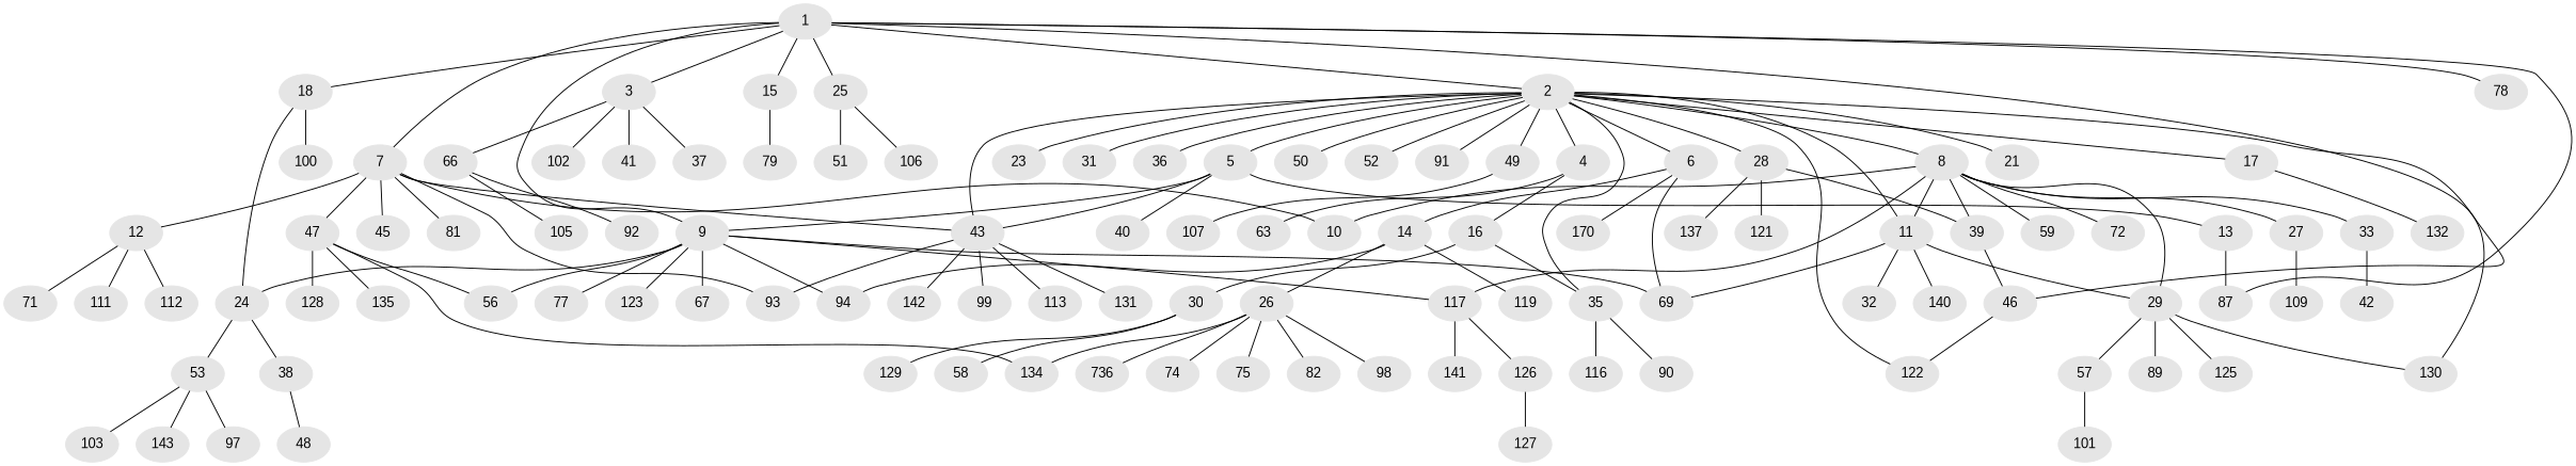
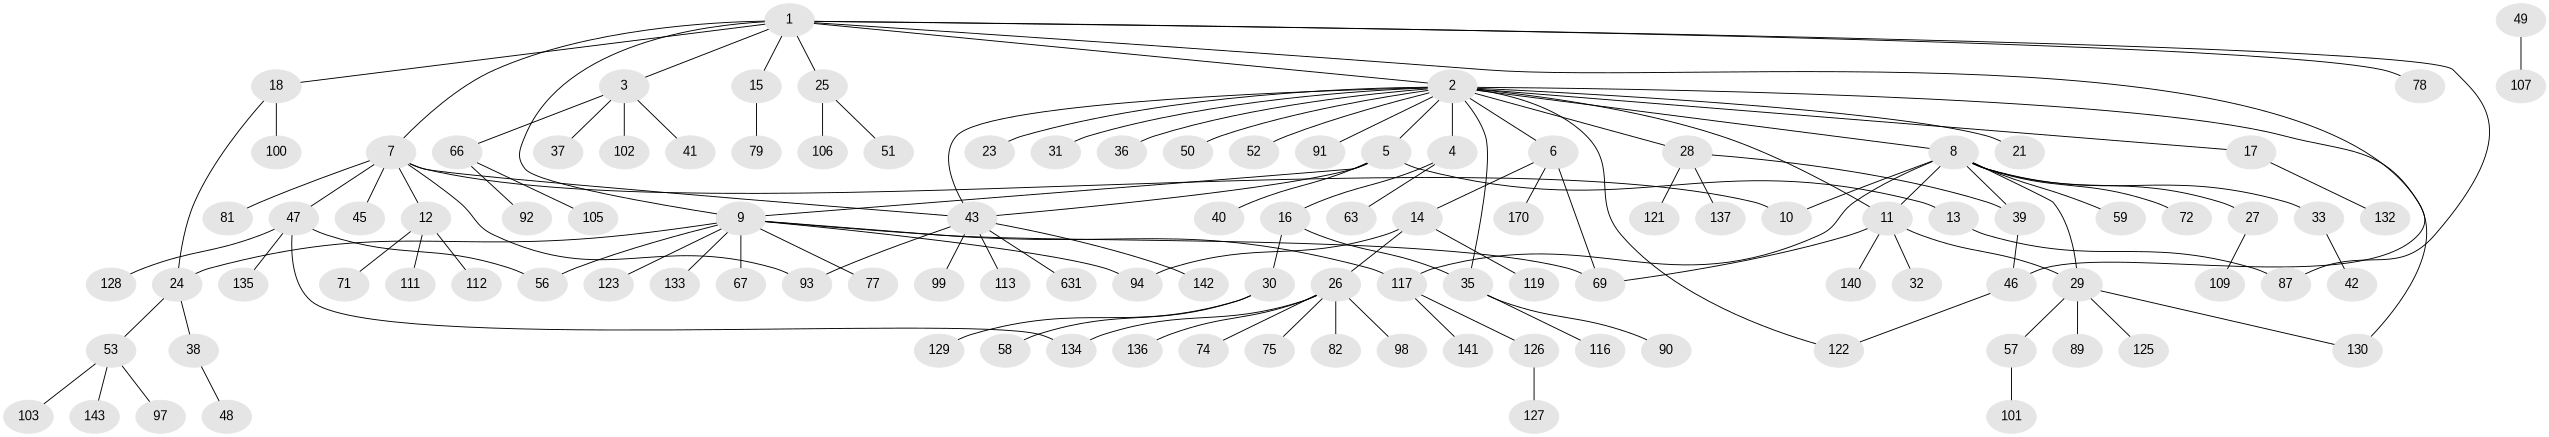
  graph {
    fontname="Liberation Sans"
    node [color=gray90 fontname="Liberation Sans" style=filled]
    edge [fontname="Liberation Sans"]
    2 [super="+19"]
    4
    5 [super="+61"]
    6 [super="+108"]
    8 [super="+70"]
    11 [super="+85"]
    17
    21
    23
    28 [super="+64"]
    31
    35 [super="+86"]
    36 [super="+88"]
    43 [super="+139"]
    49
    50
    52
    91
    122
    130
    1
    3 [super="+22"]
    7 [super="+138"]
    9 [super="+66"]
    15
    18 [super="+44"]
    25 [super="+96"]
    46 [super="+55"]
    78
    87
    37
    41
    n33 [label=66 super="+76"]
    102
    10
    12 [super="+54"]
    45
    47 [super="+65"]
    81
    93
    69 [super="+104"]
    117 [super="+118"]
    24
    56
    67
    77
    94
    123
+   133
    79
    100
    51
    106
    26 [super="+84"]
    74
    75
    82
    98
    134
-   136 [label=736]
+   136
    16 [super="+20"]
    63 [super="+80"]
    13 [super="+60"]
    40
    14 [super="+95"]
    n66 [label=170]
    27
    29 [super="+110"]
    33 [super="+73"]
    39
    59
    72
    32
    140
    132
    121
    137
    90
    116
    99
    113
-   131
+   131 [label=631]
    142
    107
    92 [super="+115"]
    105
    30
    119
    71
    111
    112
    128
    135
    109
    57
    89
    n97 [label=125]
    42 [super="+114"]
    126
    141
    38
    53 [super="+83"]
    58
    129
    48
    97 [super="+125"]
    103
    143
    101
    127
    2 -- 4
    2 -- 5
    2 -- 6
    2 -- 8
    2 -- 11
    2 -- 17
    2 -- 21
    2 -- 23
    2 -- 28
    2 -- 31
    2 -- 35
    2 -- 36
    2 -- 43
-   2 -- 49
    2 -- 50
    2 -- 52
    2 -- 91
    2 -- 122
    2 -- 130
    4 -- 16
    4 -- 63
    5 -- 43
    5 -- 9
    5 -- 13
    5 -- 40
    6 -- 69
    6 -- 14
    6 -- n66
    8 -- 11
    8 -- 10
    8 -- 117 [weight=2]
    8 -- 27
    8 -- 29
    8 -- 33
    8 -- 39
    8 -- 59
    8 -- 72
    11 -- 69
    11 -- 29
    11 -- 32
    11 -- 140
    17 -- 132
    28 -- 39
    28 -- 121
    28 -- 137
    35 -- 90
    35 -- 116
    43 -- 93
    43 -- 99
    43 -- 113
    43 -- 131
    43 -- 142
    49 -- 107
    1 -- 2
    1 -- 3
    1 -- 7
    1 -- 9
    1 -- 15
    1 -- 18
    1 -- 25
    1 -- 46
    1 -- 78
    1 -- 87
    3 -- 37
    3 -- 41
    3 -- n33
    3 -- 102
    7 -- 43
    7 -- 10
    7 -- 12
    7 -- 45
    7 -- 47 [weight=2]
    7 -- 81
    7 -- 93
    9 -- 69
    9 -- 117
    9 -- 24
    9 -- 56
    9 -- 67
    9 -- 77
    9 -- 94
    9 -- 123
+   9 -- 133
    15 -- 79
    18 -- 24
    18 -- 100
    25 -- 51
    25 -- 106
    46 -- 122
    n33 -- 92
    n33 -- 105
    12 -- 71
    12 -- 111
    12 -- 112
    47 -- 56
    47 -- 134
    47 -- 128
    47 -- 135
    117 -- 126
    117 -- 141
    24 -- 38
    24 -- 53
    26 -- 74
    26 -- 75
    26 -- 82
    26 -- 98
    26 -- 134
    26 -- 136
    16 -- 35
    16 -- 30
    13 -- 87
    14 -- 94
    14 -- 26
    14 -- 119
    27 -- 109
    29 -- 130
    29 -- 57
    29 -- 89
    29 -- n97
    33 -- 42
    39 -- 46
    30 -- 58
    30 -- 129
    57 -- 101
    126 -- 127
    38 -- 48
    53 -- 97
    53 -- 103
    53 -- 143
  }
